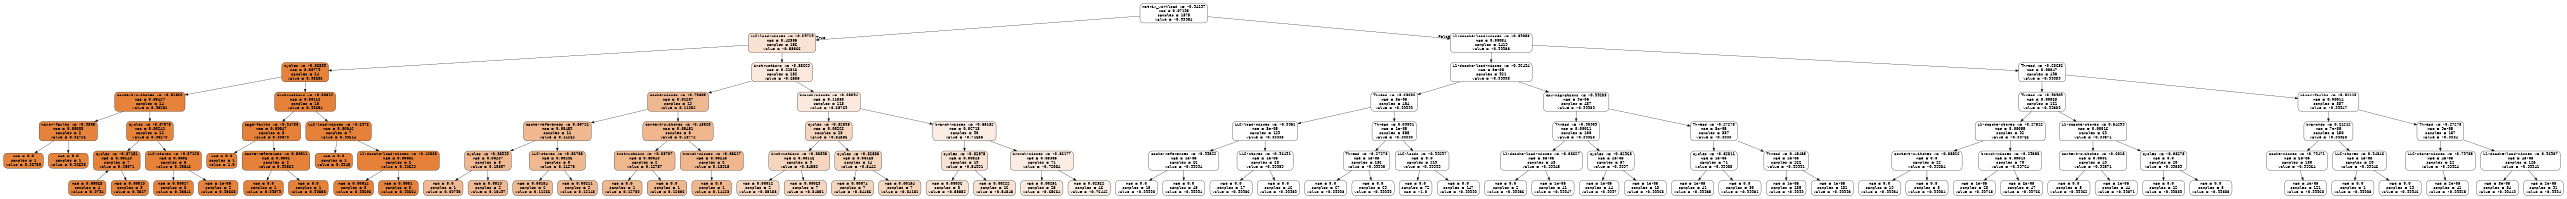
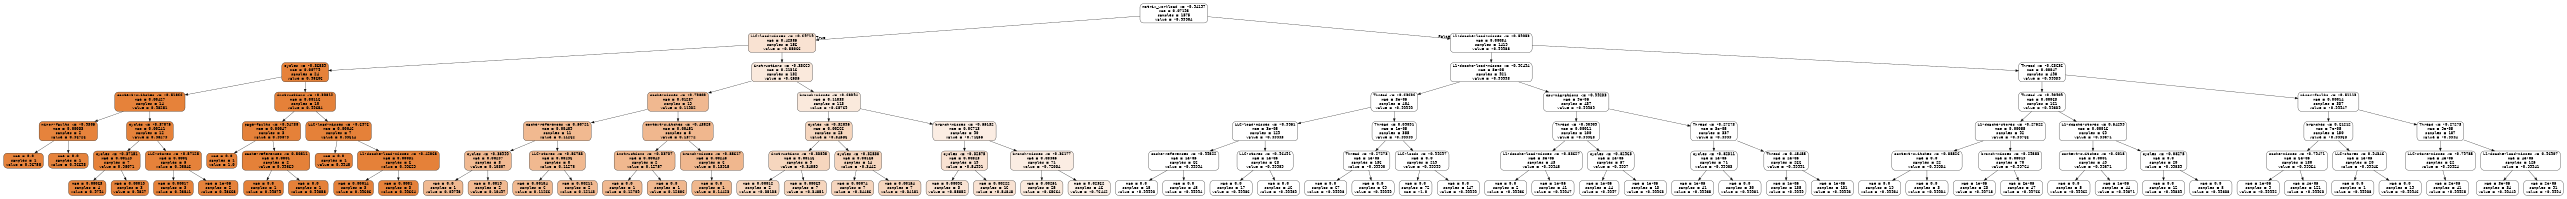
  digraph {
    fontname="DejaVu Sans Mono"
    node [color=black fillcolor="#e5813900" fontname="DejaVu Sans Mono" shape=box style="filled, rounded"]
    edge [fontname="DejaVu Sans Mono"]
    n1 [label="matrix_workload <= -0.94197\nmae = 0.07195\nsamples = 1575\nvalue = -0.99984"]
    n2 [fillcolor="#e5813939" label="LLC-load-misses <= -0.69719\nmae = 0.42385\nsamples = 156\nvalue = -0.55066"]
    n3 [label="L1-dcache-load-misses <= -0.59353\nmae = 0.00034\nsamples = 1419\nvalue = -0.99988"]
    n4 [fillcolor="#e58139fd" label="cycles <= -0.36839\nmae = 0.00779\nsamples = 24\nvalue = 0.98606"]
    n5 [fillcolor="#e581392c" label="instructions <= -0.33669\nmae = 0.21316\nsamples = 132\nvalue = -0.6535"]
    n6 [label="L1-dcache-load-misses <= -0.96494\nmae = 8e-05\nsamples = 921\nvalue = -0.99993"]
    n7 [label="Thread <= -0.63636\nmae = 0.00047\nsamples = 498\nvalue = -0.99939"]
    n8 [fillcolor="#e58139fd" label="context-switches <= -0.51866\nmae = 0.00427\nsamples = 14\nvalue = 0.98251"]
    n9 [fillcolor="#e58139ff" label="instructions <= -0.33812\nmae = 0.00116\nsamples = 10\nvalue = 0.99654"]
    n10 [fillcolor="#e581398f" label="cache-misses <= -0.73803\nmae = 0.01237\nsamples = 19\nvalue = 0.11932"]
    n11 [fillcolor="#e581392c" label="branch-misses <= -0.68394\nmae = 0.11833\nsamples = 113\nvalue = -0.65769"]
    n12 [fillcolor="#e58139fb" label="minor-faults <= -0.9305\nmae = 0.00033\nsamples = 2\nvalue = 0.96726"]
    n13 [fillcolor="#e58139fd" label="cycles <= -0.37075\nmae = 0.00241\nsamples = 12\nvalue = 0.98279"]
    n14 [fillcolor="#e58139ff" label="page-faults <= -0.94738\nmae = 0.00047\nsamples = 3\nvalue = 0.99879"]
    n15 [fillcolor="#e58139ff" label="LLC-load-misses <= -0.6976\nmae = 0.00046\nsamples = 7\nvalue = 0.99614"]
    n16 [fillcolor="#e58139fb" label="mae = 0.0\nsamples = 1\nvalue = 0.96758"]
    n17 [fillcolor="#e58139fb" label="mae = 0.0\nsamples = 1\nvalue = 0.96693"]
    n18 [fillcolor="#e58139fd" label="cycles <= -0.37151\nmae = 0.00149\nsamples = 7\nvalue = 0.98071"]
    n19 [fillcolor="#e58139fd" label="LLC-stores <= -0.57125\nmae = 0.0006\nsamples = 5\nvalue = 0.98546"]
    n20 [fillcolor="#e58139fc" label="mae = 0.00063\nsamples = 4\nvalue = 0.9794"]
    n21 [fillcolor="#e58139fd" label="mae = 0.00019\nsamples = 3\nvalue = 0.9827"]
    n22 [fillcolor="#e58139fd" label="mae = 0.00017\nsamples = 3\nvalue = 0.98541"]
    n23 [fillcolor="#e58139fd" label="mae = 1e-05\nsamples = 2\nvalue = 0.98668"]
    n24 [fillcolor="#e58139ff" label="mae = 0.0\nsamples = 1\nvalue = 1.0"]
    n25 [fillcolor="#e58139ff" label="cache-references <= 0.50811\nmae = 0.0001\nsamples = 2\nvalue = 0.99869"]
    n26 [fillcolor="#e58139fe" label="mae = 0.0\nsamples = 1\nvalue = 0.9948"]
    n27 [fillcolor="#e58139ff" label="L1-dcache-load-misses <= -0.42068\nmae = 0.00031\nsamples = 6\nvalue = 0.99629"]
    n28 [fillcolor="#e58139ff" label="mae = 0.0\nsamples = 1\nvalue = 0.99879"]
    n29 [fillcolor="#e58139ff" label="mae = 0.0\nsamples = 1\nvalue = 0.99858"]
    n30 [fillcolor="#e58139fe" label="mae = 0.00014\nsamples = 3\nvalue = 0.99606"]
    n31 [fillcolor="#e58139ff" label="mae = 0.0001\nsamples = 3\nvalue = 0.99664"]
    n32 [fillcolor="#e581398e" label="cache-references <= 0.50721\nmae = 0.00489\nsamples = 11\nvalue = 0.11262"]
    n33 [fillcolor="#e5813991" label="context-switches <= -0.43828\nmae = 0.00451\nsamples = 8\nvalue = 0.13772"]
    n34 [fillcolor="#e5813953" label="cycles <= -0.32895\nmae = 0.00266\nsamples = 23\nvalue = -0.34536"]
    n35 [fillcolor="#e5813924" label="branch-misses <= -0.55132\nmae = 0.06713\nsamples = 90\nvalue = -0.71655"]
    n36 [fillcolor="#e581398d" label="cycles <= -0.38999\nmae = 0.00297\nsamples = 3\nvalue = 0.10307"]
    n37 [fillcolor="#e581398e" label="LLC-stores <= -0.56783\nmae = 0.00296\nsamples = 8\nvalue = 0.11278"]
    n38 [fillcolor="#e5813990" label="instructions <= -0.33737\nmae = 0.00049\nsamples = 2\nvalue = 0.12757"]
    n39 [fillcolor="#e5813991" label="branch-misses <= -0.85617\nmae = 0.00248\nsamples = 6\nvalue = 0.13915"]
    n40 [fillcolor="#e581398c" label="mae = 0.0\nsamples = 1\nvalue = 0.09795"]
    n41 [fillcolor="#e581398d" label="mae = 0.0019\nsamples = 2\nvalue = 0.10497"]
    n42 [fillcolor="#e581398e" label="mae = 0.00104\nsamples = 6\nvalue = 0.11266"]
    n43 [fillcolor="#e581398f" label="mae = 0.00211\nsamples = 2\nvalue = 0.12143"]
    n44 [fillcolor="#e5813990" label="mae = 0.0\nsamples = 1\nvalue = 0.12709"]
    n45 [fillcolor="#e5813990" label="mae = 0.0\nsamples = 1\nvalue = 0.12806"]
    n46 [fillcolor="#e5813992" label="mae = 0.0\nsamples = 1\nvalue = 0.14423"]
    n47 [fillcolor="#e5813953" label="instructions <= -0.33595\nmae = 0.00116\nsamples = 9\nvalue = -0.34859"]
    n48 [fillcolor="#e5813954" label="cycles <= -0.32538\nmae = 0.00168\nsamples = 14\nvalue = -0.3442"]
    n49 [fillcolor="#e5813939" label="cycles <= -0.32575\nmae = 0.00323\nsamples = 19\nvalue = -0.54991"]
    n50 [fillcolor="#e5813924" label="branch-misses <= -0.36177\nmae = 0.03985\nsamples = 71\nvalue = -0.72034"]
    n51 [fillcolor="#e5813953" label="mae = 0.00012\nsamples = 2\nvalue = -0.35138"]
    n52 [fillcolor="#e5813953" label="mae = 0.00069\nsamples = 7\nvalue = -0.34851"]
    n53 [fillcolor="#e5813954" label="mae = 0.00074\nsamples = 7\nvalue = -0.34486"]
    n54 [fillcolor="#e5813954" label="mae = 0.00154\nsamples = 7\nvalue = -0.34181"]
    n55 [fillcolor="#e5813938" label="mae = 0.00096\nsamples = 3\nvalue = -0.55852"]
    n56 [fillcolor="#e581393a" label="mae = 0.00222\nsamples = 16\nvalue = -0.54848"]
    n57 [fillcolor="#e581392c" label="mae = 0.00251\nsamples = 25\nvalue = -0.65664"]
    n58 [fillcolor="#e581391e" label="mae = 0.02362\nsamples = 46\nvalue = -0.76442"]
    n59 [label="Thread <= -0.63636\nmae = 3e-05\nsamples = 484\nvalue = -0.99999"]
    n60 [label="cpu-migrations <= -0.99233\nmae = 9e-05\nsamples = 437\nvalue = -0.99989"]
    n61 [label="Thread <= -0.90909\nmae = 0.00063\nsamples = 161\nvalue = -0.99839"]
    n62 [label="minor-faults <= -0.51113\nmae = 0.00014\nsamples = 337\nvalue = -0.99947"]
    n63 [label="LLC-load-misses <= -0.9951\nmae = 3e-05\nsamples = 129\nvalue = -0.99993"]
    n64 [label="Thread <= 0.09091\nmae = 1e-05\nsamples = 355\nvalue = -0.99999"]
    n65 [label="Thread <= -0.90909\nmae = 0.00011\nsamples = 100\nvalue = -0.99963"]
    n66 [label="Thread <= -0.27273\nmae = 3e-05\nsamples = 337\nvalue = -0.9999"]
    n67 [label="cache-references <= -0.99522\nmae = 1e-05\nsamples = 66\nvalue = -0.99994"]
    n68 [label="LLC-stores <= -0.96491\nmae = 1e-05\nsamples = 63\nvalue = -0.99989"]
    n69 [label="Thread <= -0.27273\nmae = 1e-05\nsamples = 136\nvalue = -0.99998"]
    n70 [label="LLC-loads <= -0.99297\nmae = 0.0\nsamples = 219\nvalue = -0.99999"]
    n71 [label="mae = 0.0\nsamples = 18\nvalue = -0.99993"]
    n72 [label="mae = 0.0\nsamples = 48\nvalue = -0.99994"]
    n73 [label="mae = 0.0\nsamples = 17\nvalue = -0.99986"]
    n74 [label="mae = 0.0\nsamples = 46\nvalue = -0.99989"]
    n75 [label="mae = 0.0\nsamples = 67\nvalue = -0.99998"]
    n76 [label="mae = 0.0\nsamples = 69\nvalue = -0.99999"]
    n77 [label="mae = 0.0\nsamples = 72\nmae = -1.0"]
    n78 [label="mae = 0.0\nsamples = 147\nvalue = -0.99999"]
    n79 [label="L1-dcache-load-misses <= -0.83627\nmae = 3e-05\nsamples = 43\nvalue = -0.99948"]
    n80 [label="cycles <= -0.82963\nmae = 2e-05\nsamples = 57\nvalue = -0.9997"]
    n81 [label="cycles <= -0.82311\nmae = 1e-05\nsamples = 71\nvalue = -0.99983"]
    n82 [label="Thread <= 0.45455\nmae = 2e-05\nsamples = 266\nvalue = -0.99991"]
    n83 [label="mae = 0.0\nsamples = 2\nvalue = -0.99986"]
    n84 [label="mae = 1e-05\nsamples = 41\nvalue = -0.99947"]
    n85 [label="mae = 1e-05\nsamples = 44\nvalue = -0.9997"]
    n86 [label="mae = 1e-05\nsamples = 13\nvalue = -0.99963"]
    n87 [label="mae = 1e-05\nsamples = 41\nvalue = -0.99985"]
    n88 [label="mae = 0.0\nsamples = 30\nvalue = -0.99981"]
    n89 [label="mae = 1e-05\nsamples = 135\nvalue = -0.9999"]
    n90 [label="mae = 1e-05\nsamples = 131\nvalue = -0.99993"]
    n91 [label="L1-dcache-stores <= -0.27522\nmae = 0.00055\nsamples = 92\nvalue = -0.99766"]
    n92 [label="L1-dcache-stores <= 0.54299\nmae = 0.00016\nsamples = 69\nvalue = -0.99871"]
    n93 [label="branches <= 0.61212\nmae = 7e-05\nsamples = 150\nvalue = -0.99963"]
    n94 [label="Thread <= -0.27273\nmae = 9e-05\nsamples = 187\nvalue = -0.9994"]
    n95 [label="context-switches <= -0.85526\nmae = 0.0\nsamples = 22\nvalue = -0.99934"]
    n96 [label="branch-misses <= -0.29553\nmae = 0.00019\nsamples = 70\nvalue = -0.99764"]
    n97 [label="context-switches <= -0.6018\nmae = 0.0001\nsamples = 49\nvalue = -0.99871"]
    n98 [label="cycles <= -0.08275\nmae = 0.0\nsamples = 20\nvalue = -0.99839"]
    n99 [label="mae = 0.0\nsamples = 19\nvalue = -0.99934"]
    n100 [label="mae = 0.0\nsamples = 3\nvalue = -0.99934"]
    n101 [label="mae = 1e-05\nsamples = 23\nvalue = -0.99718"]
    n102 [label="mae = 6e-05\nsamples = 47\nvalue = -0.99766"]
    n103 [label="mae = 0.0\nsamples = 5\nvalue = -0.99962"]
    n104 [label="mae = 1e-05\nsamples = 44\nvalue = -0.99871"]
    n105 [label="mae = 0.0\nsamples = 12\nvalue = -0.99839"]
    n106 [label="mae = 0.0\nsamples = 8\nvalue = -0.99838"]
    n107 [label="cache-misses <= -0.79471\nmae = 6e-05\nsamples = 130\nvalue = -0.99964"]
    n108 [label="LLC-stores <= 0.94346\nmae = 1e-05\nsamples = 20\nvalue = -0.99946"]
    n109 [label="LLC-store-misses <= -0.79785\nmae = 4e-05\nsamples = 62\nvalue = -0.99924"]
    n110 [label="L1-dcache-load-misses <= 0.96907\nmae = 4e-05\nsamples = 125\nvalue = -0.99941"]
+   n111 [label="mae = 1e-05\nsamples = 9\nvalue = -0.99992"]
    n112 [label="mae = 4e-05\nsamples = 121\nvalue = -0.99963"]
    n113 [label="mae = 0.0\nsamples = 1\nvalue = -0.99938"]
    n114 [label="mae = 0.0\nsamples = 19\nvalue = -0.99946"]
    n115 [label="mae = 2e-05\nsamples = 41\nvalue = -0.99925"]
    n116 [label="mae = 3e-05\nsamples = 34\nvalue = -0.99449"]
    n117 [label="mae = 2e-05\nsamples = 91\nvalue = -0.9994"]
    n1 -> n2 [headlabel=True labelangle=45 labeldistance=2.5]
    n1 -> n3 [headlabel=False labelangle=-45 labeldistance=2.5]
    n2 -> n4
    n2 -> n5
    n3 -> n6
    n3 -> n7
    n4 -> n8
    n4 -> n9
    n5 -> n10
    n5 -> n11
    n6 -> n59
    n6 -> n60
    n7 -> n61
    n7 -> n62
    n8 -> n12
    n8 -> n13
    n9 -> n14
    n9 -> n15
    n10 -> n32
    n10 -> n33
    n11 -> n34
    n11 -> n35
    n12 -> n16
    n12 -> n17
    n13 -> n18
    n13 -> n19
    n14 -> n24
    n14 -> n25
    n15 -> n26
    n15 -> n27
-   n20 -> n18
+   n18 -> n20
    n18 -> n21
    n19 -> n22
    n19 -> n23
    n25 -> n28
    n25 -> n29
    n27 -> n30
    n27 -> n31
    n32 -> n36
    n32 -> n37
    n33 -> n38
    n33 -> n39
    n34 -> n47
    n34 -> n48
    n35 -> n49
    n35 -> n50
    n36 -> n40
    n36 -> n41
    n37 -> n42
    n37 -> n43
    n38 -> n44
    n38 -> n45
    n39 -> n46
    n47 -> n51
    n47 -> n52
    n48 -> n53
    n48 -> n54
    n49 -> n55
    n49 -> n56
    n50 -> n57
    n50 -> n58
    n59 -> n63
    n59 -> n64
    n60 -> n65
    n60 -> n66
    n61 -> n91
    n61 -> n92
    n62 -> n93
    n62 -> n94
    n63 -> n67
    n63 -> n68
    n64 -> n69
    n64 -> n70
    n65 -> n79
    n65 -> n80
    n66 -> n81
    n66 -> n82
    n67 -> n71
    n67 -> n72
    n68 -> n73
    n68 -> n74
    n69 -> n75
    n69 -> n76
    n70 -> n77
    n70 -> n78
    n79 -> n83
    n79 -> n84
    n80 -> n85
    n80 -> n86
    n81 -> n87
    n81 -> n88
    n82 -> n89
    n82 -> n90
    n91 -> n95
    n91 -> n96
    n92 -> n97
    n92 -> n98
    n93 -> n107
    n93 -> n108
    n94 -> n109
    n94 -> n110
    n95 -> n99
    n95 -> n100
    n96 -> n101
    n96 -> n102
    n97 -> n103
    n97 -> n104
    n98 -> n105
    n98 -> n106
+   n107 -> n111
    n107 -> n112
    n108 -> n113
    n108 -> n114
    n109 -> n115
    n110 -> n116
    n110 -> n117
  }
